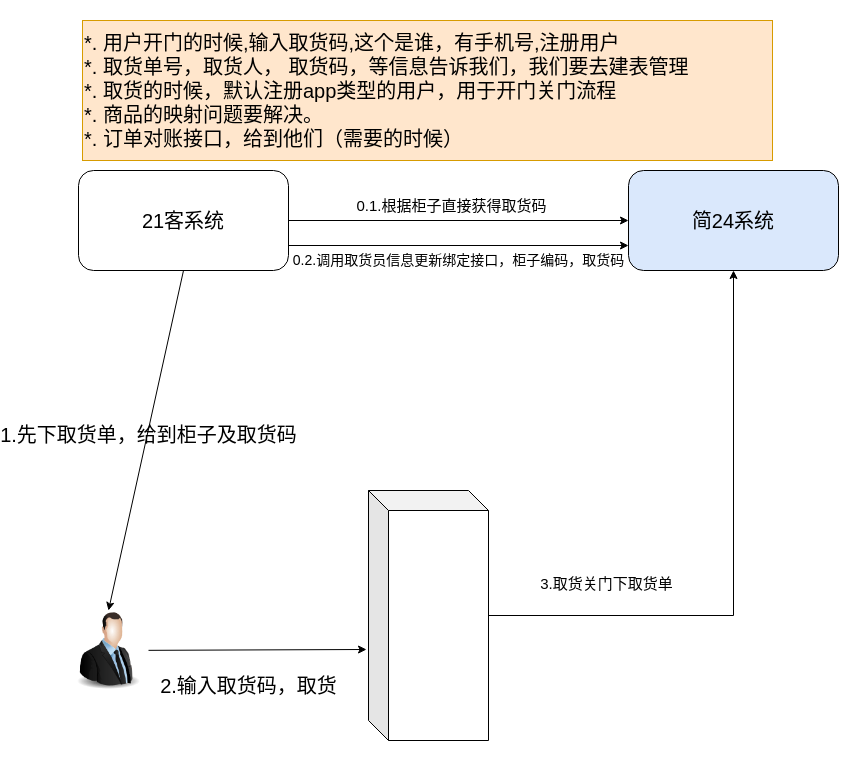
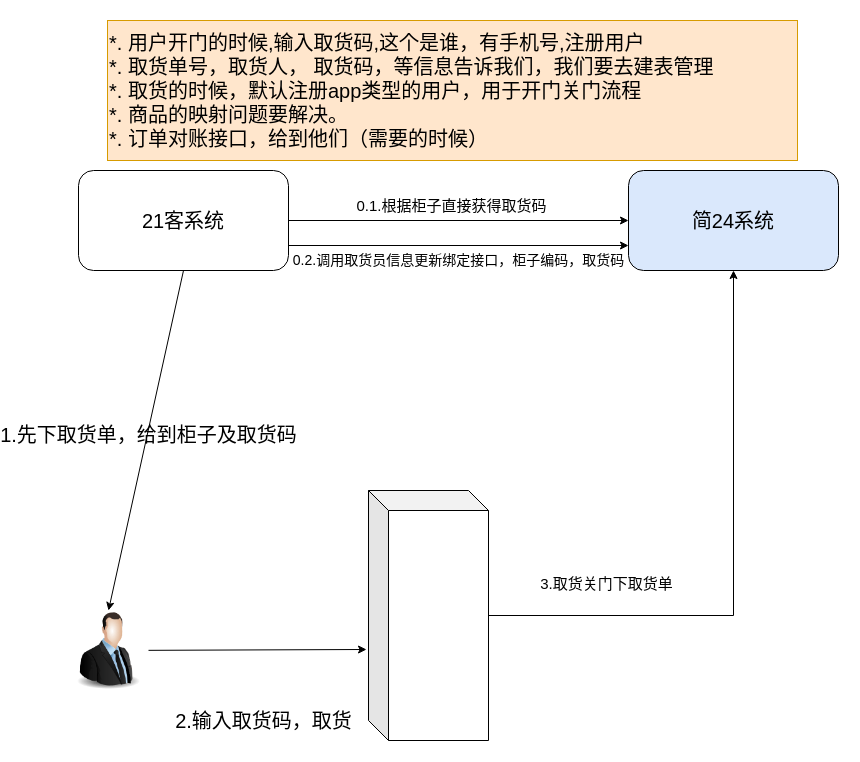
  <mxCell id="0" />
  <mxCell id="1" parent="0" />
  <mxCell id="2" style="edgeStyle=orthogonalEdgeStyle;rounded=0;orthogonalLoop=1;jettySize=auto;html=1;entryX=0.5;entryY=1;entryDx=0;entryDy=0;labelBackgroundColor=none;fontSize=15;" parent="1" source="3" target="6" edge="1"><mxGeometry relative="1" as="geometry" /></mxCell>
  <mxCell id="3" value="" style="shape=cube;whiteSpace=wrap;html=1;boundedLbl=1;backgroundOutline=1;darkOpacity=0.05;darkOpacity2=0.1;" parent="1" vertex="1"><mxGeometry x="320" y="490" width="120" height="250" as="geometry" /></mxCell>
  <mxCell id="4" value="" style="shape=image;html=1;verticalAlign=top;verticalLabelPosition=bottom;labelBackgroundColor=#ffffff;imageAspect=0;aspect=fixed;image=https://cdn2.iconfinder.com/data/icons/font-awesome/1792/qrcode-128.png" parent="1" vertex="1"><mxGeometry x="351" y="530" width="58" height="58" as="geometry" /></mxCell>
  <mxCell id="5" value="21客系统" style="rounded=1;whiteSpace=wrap;html=1;fontSize=20;" parent="1" vertex="1"><mxGeometry x="30" y="170" width="210" height="100" as="geometry" /></mxCell>
  <mxCell id="6" value="简24系统" style="rounded=1;whiteSpace=wrap;html=1;fontSize=20;fillColor=#dae8fc;" parent="1" vertex="1"><mxGeometry x="580" y="170" width="210" height="100" as="geometry" /></mxCell>
  <mxCell id="7" value="" style="image;html=1;labelBackgroundColor=#ffffff;image=img/lib/clip_art/people/Suit_Man_128x128.png;fontSize=20;" parent="1" vertex="1"><mxGeometry x="20" y="610" width="80" height="80" as="geometry" /></mxCell>
  <mxCell id="8" value="&lt;br&gt;&lt;br&gt;&lt;span style=&quot;color: rgb(0 , 0 , 0) ; font-family: &amp;#34;helvetica&amp;#34; ; font-size: 20px ; font-style: normal ; font-weight: 400 ; letter-spacing: normal ; text-align: center ; text-indent: 0px ; text-transform: none ; word-spacing: 0px ; float: none ; display: inline&quot;&gt;1.先下取货单，给到柜子及取货码&lt;/span&gt;&lt;br&gt;" style="endArrow=classic;html=1;fontSize=20;exitX=0.5;exitY=1;exitDx=0;exitDy=0;labelBackgroundColor=none;entryX=0.5;entryY=0;entryDx=0;entryDy=0;" parent="1" source="5" target="7" edge="1"><mxGeometry x="-0.171" y="-4" width="50" height="50" relative="1" as="geometry"><mxPoint x="300" y="410" as="sourcePoint" /><mxPoint x="110" y="620" as="targetPoint" /><mxPoint as="offset" /></mxGeometry></mxCell>
  <mxCell id="9" value="" style="endArrow=classic;html=1;labelBackgroundColor=none;fontSize=20;" parent="1" source="7" edge="1"><mxGeometry width="50" height="50" relative="1" as="geometry"><mxPoint x="200" y="660" as="sourcePoint" /><mxPoint x="318" y="649" as="targetPoint" /></mxGeometry></mxCell>
- <mxCell id="10" value="2.输入取货码，取货" style="text;html=1;align=center;verticalAlign=middle;resizable=0;points=[];autosize=1;fontSize=20;" parent="1" vertex="1"><mxGeometry x="105" y="670" width="190" height="30" as="geometry" /></mxCell>
+ <mxCell id="10" value="2.输入取货码，取货" style="text;html=1;align=center;verticalAlign=middle;resizable=0;points=[];autosize=1;fontSize=20;" parent="1" vertex="1"><mxGeometry x="120" y="705" width="190" height="30" as="geometry" /></mxCell>
  <mxCell id="11" value="" style="endArrow=classic;html=1;labelBackgroundColor=none;fontSize=20;exitX=1;exitY=0.5;exitDx=0;exitDy=0;entryX=0;entryY=0.5;entryDx=0;entryDy=0;" parent="1" source="5" target="6" edge="1"><mxGeometry width="50" height="50" relative="1" as="geometry"><mxPoint x="410" y="390" as="sourcePoint" /><mxPoint x="460" y="340" as="targetPoint" /></mxGeometry></mxCell>
  <mxCell id="12" value="0.1.根据柜子直接获得取货码" style="text;html=1;align=center;verticalAlign=middle;resizable=0;points=[];autosize=1;fontSize=15;" parent="1" vertex="1"><mxGeometry x="298" y="195" width="210" height="20" as="geometry" /></mxCell>
  <mxCell id="13" value="0.2.调用取货员信息更新绑定接口，柜子编码，取货码" style="text;html=1;align=center;verticalAlign=middle;resizable=0;points=[];autosize=1;fontSize=14;" parent="1" vertex="1"><mxGeometry x="235" y="250" width="350" height="20" as="geometry" /></mxCell>
  <mxCell id="14" value="" style="endArrow=classic;html=1;labelBackgroundColor=none;fontSize=20;exitX=1;exitY=0.75;exitDx=0;exitDy=0;entryX=0;entryY=0.75;entryDx=0;entryDy=0;" parent="1" source="5" target="6" edge="1"><mxGeometry width="50" height="50" relative="1" as="geometry"><mxPoint x="300" y="290" as="sourcePoint" /><mxPoint x="350" y="240" as="targetPoint" /></mxGeometry></mxCell>
  <mxCell id="15" value="3.取货关门下取货单" style="text;html=1;align=center;verticalAlign=middle;resizable=0;points=[];autosize=1;fontSize=15;" parent="1" vertex="1"><mxGeometry x="483" y="573" width="150" height="20" as="geometry" /></mxCell>
- <mxCell id="16" value="&lt;font style=&quot;font-size: 20px&quot;&gt;*. 用户开门的时候,输入取货码,这个是谁，有手机号,注册用户&lt;br&gt;&lt;div&gt;&lt;span&gt;*. 取货单号，取货人， 取货码，等信息告诉我们，我们要去建表管理&lt;/span&gt;&lt;/div&gt;&lt;div&gt;&lt;span&gt;*. 取货的时候，默认注册app类型的用户，用于开门关门流程&lt;/span&gt;&lt;/div&gt;&lt;div&gt;&lt;span&gt;*. 商品的映射问题要解决。&lt;/span&gt;&lt;/div&gt;&lt;div&gt;&lt;span&gt;*. 订单对账接口，给到他们（需要的时候）&lt;/span&gt;&lt;/div&gt;&lt;/font&gt;" style="text;html=1;strokeColor=#d79b00;fillColor=#ffe6cc;align=left;verticalAlign=middle;whiteSpace=wrap;rounded=0;" vertex="1" parent="1"><mxGeometry x="34" y="20" width="690" height="140" as="geometry" /></mxCell>
+ <mxCell id="16" value="&lt;font style=&quot;font-size: 20px&quot;&gt;*. 用户开门的时候,输入取货码,这个是谁，有手机号,注册用户&lt;br&gt;&lt;div&gt;&lt;span&gt;*. 取货单号，取货人， 取货码，等信息告诉我们，我们要去建表管理&lt;/span&gt;&lt;/div&gt;&lt;div&gt;&lt;span&gt;*. 取货的时候，默认注册app类型的用户，用于开门关门流程&lt;/span&gt;&lt;/div&gt;&lt;div&gt;&lt;span&gt;*. 商品的映射问题要解决。&lt;/span&gt;&lt;/div&gt;&lt;div&gt;&lt;span&gt;*. 订单对账接口，给到他们（需要的时候）&lt;/span&gt;&lt;/div&gt;&lt;/font&gt;" style="text;html=1;strokeColor=#d79b00;fillColor=#ffe6cc;align=left;verticalAlign=middle;whiteSpace=wrap;rounded=0;" vertex="1" parent="1"><mxGeometry x="59" y="20" width="690" height="140" as="geometry" /></mxCell>
